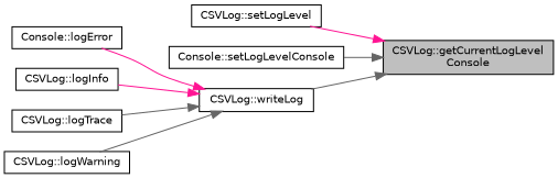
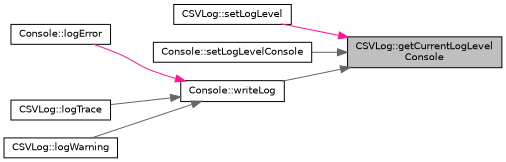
  digraph {
    rankdir=RL
    node [color=black fillcolor=white fontname=Helvetica fontsize=10 shape=record style=filled]
    edge [color=gray40 dir=back fontname=Helvetica fontsize=10 labelfontname=Helvetica labelfontsize=10 style=solid]
    n1 [fillcolor=grey75 fontcolor=black height=0.2 label="CSVLog::getCurrentLogLevel\lConsole" width=0.4]
    n2 [height=0.2 label="CSVLog::setLogLevel" width=0.4]
    n3 [height=0.2 label="Console::setLogLevelConsole" width=0.4]
-   n4 [height=0.2 label="CSVLog::writeLog" width=0.4]
+   n4 [height=0.2 label="Console::writeLog" width=0.4]
    n5 [height=0.2 label="Console::logError" width=0.4]
-   n6 [height=0.2 label="CSVLog::logInfo" width=0.4]
    n7 [height=0.2 label="CSVLog::logTrace" width=0.4]
    n8 [height=0.2 label="CSVLog::logWarning" width=0.4]
    n1 -> n2 [color=deeppink]
    n1 -> n3
    n1 -> n4
    n4 -> n5 [color=deeppink]
-   n4 -> n6 [color=deeppink]
    n4 -> n7
    n4 -> n8
  }
